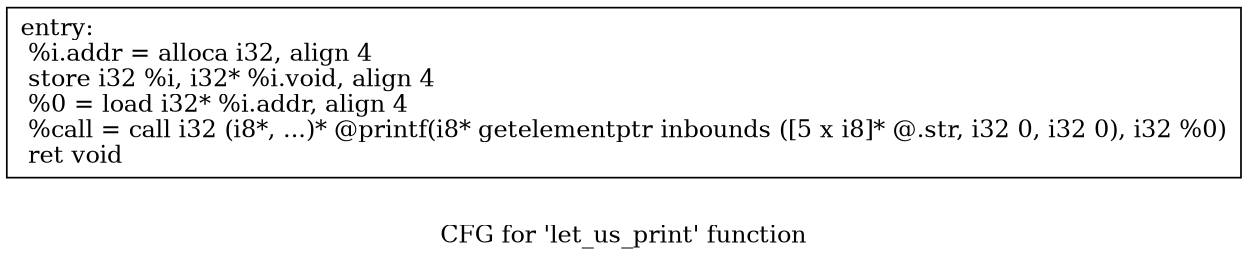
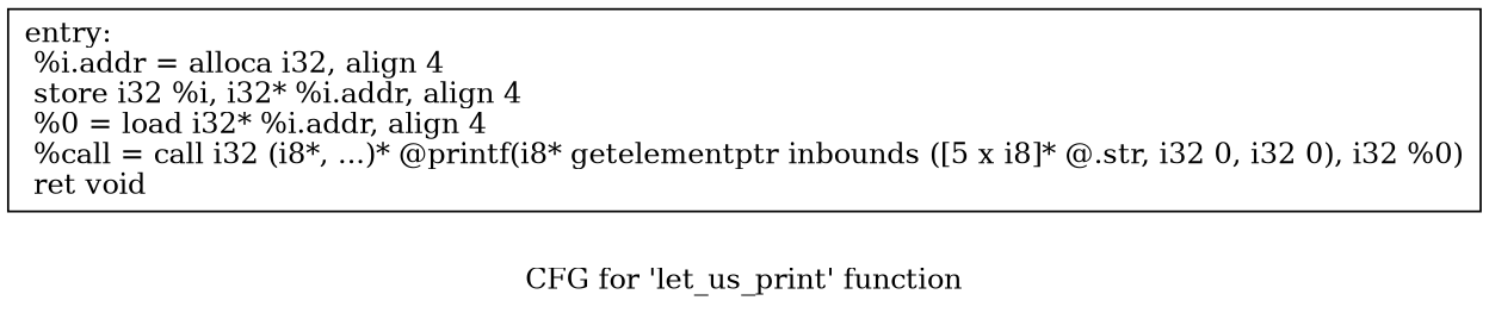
  digraph {
    label="CFG for 'let_us_print' function"
-   n1 [label="{entry:\l  %i.addr = alloca i32, align 4\l  store i32 %i, i32* %i.void, align 4\l  %0 = load i32* %i.addr, align 4\l  %call = call i32 (i8*, ...)* @printf(i8* getelementptr inbounds ([5 x i8]* @.str, i32 0, i32 0), i32 %0)\l  ret void\l}" shape=record]
+   n1 [label="{entry:\l  %i.addr = alloca i32, align 4\l  store i32 %i, i32* %i.addr, align 4\l  %0 = load i32* %i.addr, align 4\l  %call = call i32 (i8*, ...)* @printf(i8* getelementptr inbounds ([5 x i8]* @.str, i32 0, i32 0), i32 %0)\l  ret void\l}" shape=record]
  }
